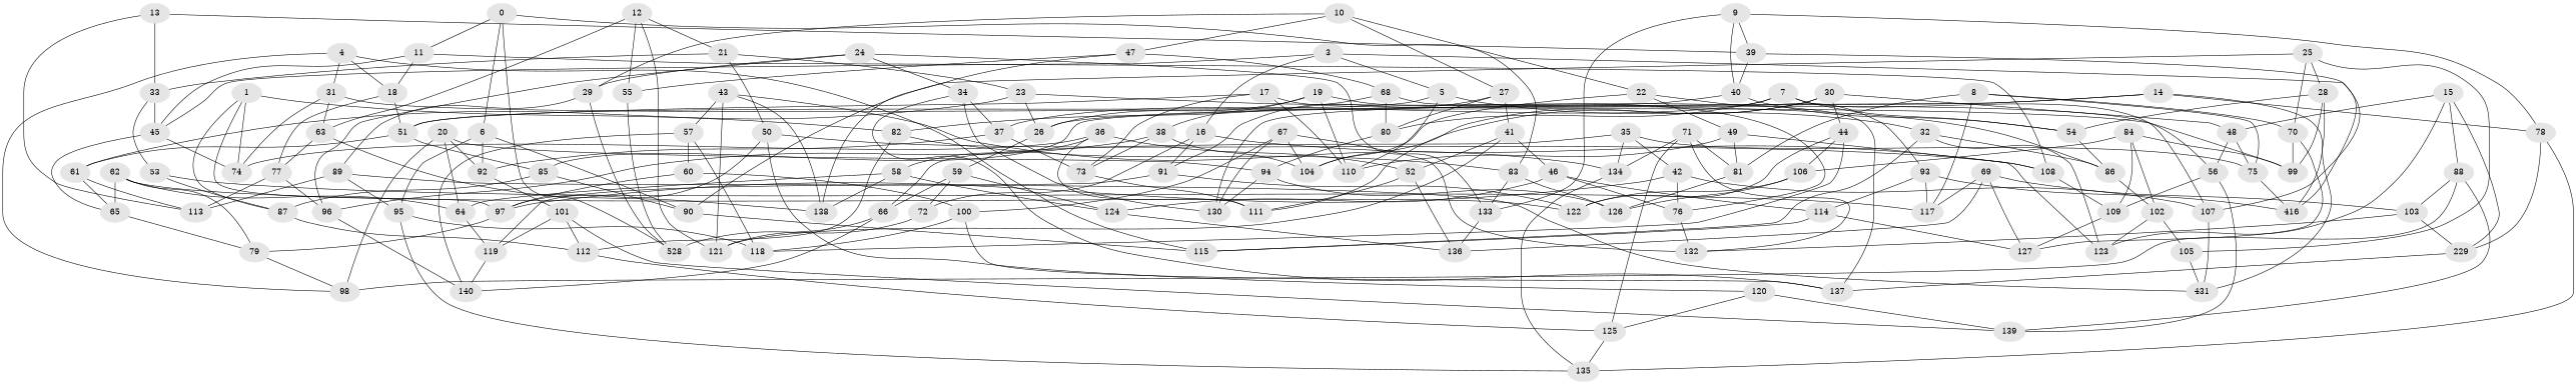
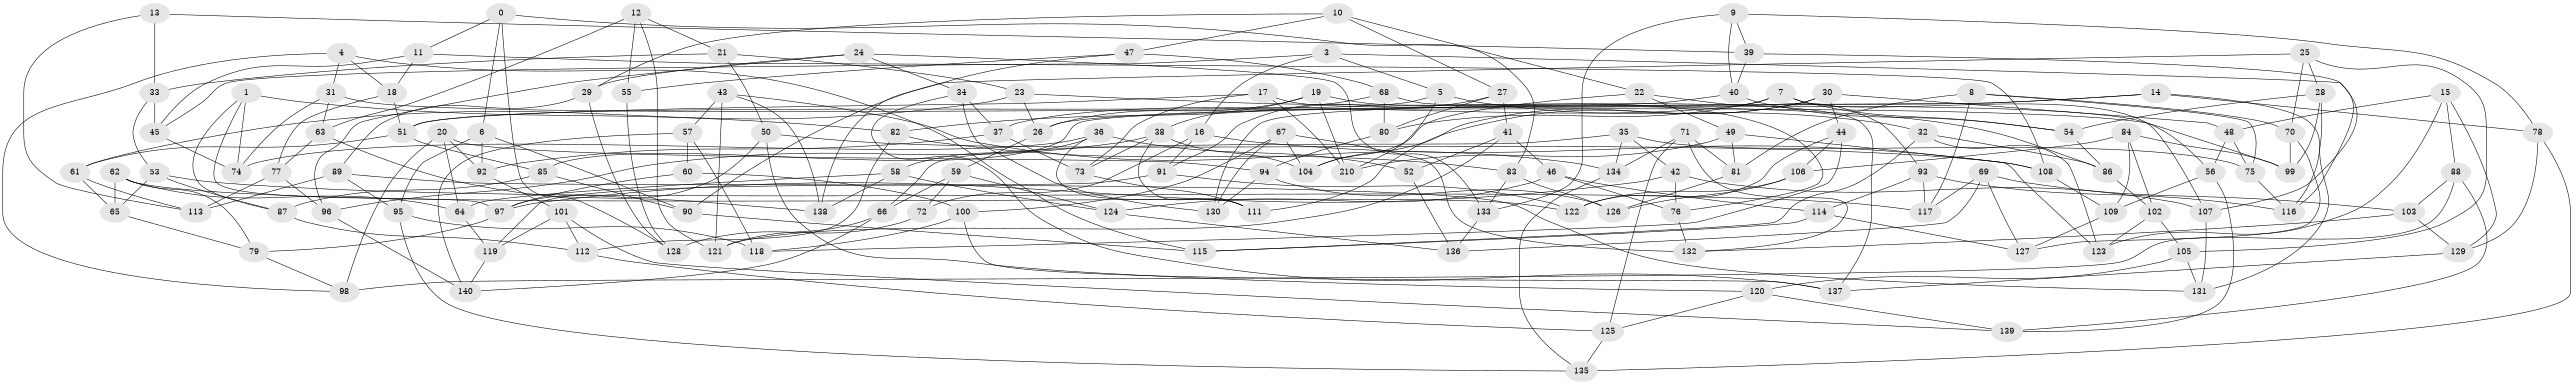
  graph {
    node [color=gray90 style=filled]
    1
    74
    82
    87
    97
    83
    112
    79
    n9 [label=0]
    6
    11
-   128 [label=528]
+   128
    90
    92
    95
    45
    18
    108
    133
    126
    3
    5
    16
-   116 [label=416]
+   116
    32
    51
-   110
+   110 [label=210]
    72
    91
    4
    31
    98
    115
    77
    63
    99
    123
    86
    85
    61
    101
    118
    135
    7
    37
    54
    80
    107
    73
    94
-   131 [label=431]
+   131
    8
    70
    75
    81
    117
    127
    9
    39
    40
    78
    130
-   129 [label=229]
+   129
    136
    10
    22
    27
    29
    47
    49
    93
    104
    41
    89
    55
    138
    68
    109
    12
    21
    121
    33
    23
    50
    13
    113
    53
    14
    26
    59
    15
    48
    88
    56
    139
    103
    137
    122
    119
    17
    111
    96
    19
    38
    76
    132
    20
    64
    120
    114
    65
    102
    24
    34
    140
    25
    28
    105
    66
    124
    52
    46
    30
    44
    106
    35
    42
    134
    36
    58
    43
    57
    60
    125
    100
    62
    67
    69
    71
    84
    1 -- 74
    1 -- 82
    1 -- 87
    1 -- 97
    82 -- 83
    82 -- 112
    87 -- 112
    97 -- 79
    83 -- 133
    83 -- 126
    112 -- 125
    79 -- 98
    n9 -- 83
    n9 -- 6
    n9 -- 11
    n9 -- 128
    6 -- 90
    6 -- 92
    6 -- 95
    11 -- 45
    11 -- 18
    11 -- 108
    90 -- 115
    92 -- 101
    95 -- 118
    95 -- 135
    45 -- 74
    18 -- 51
    18 -- 77
    108 -- 109
    133 -- 136
    3 -- 45
    3 -- 5
    3 -- 16
    3 -- 116
    5 -- 32
    5 -- 51
    5 -- 110
    16 -- 108
    16 -- 72
    16 -- 91
    32 -- 115
    32 -- 123
    32 -- 86
    51 -- 85
    51 -- 61
    72 -- 128
    91 -- 122
    91 -- 119
    4 -- 18
    4 -- 31
    4 -- 98
    4 -- 115
    31 -- 74
    31 -- 63
    31 -- 99
    77 -- 113
    77 -- 96
    63 -- 77
    63 -- 138
    86 -- 102
    85 -- 87
    85 -- 90
    61 -- 113
    61 -- 65
    101 -- 112
    101 -- 139
    101 -- 119
    7 -- 37
    7 -- 54
    7 -- 80
    7 -- 107
    37 -- 92
    37 -- 73
    54 -- 86
    80 -- 94
    107 -- 131
    73 -- 111
    94 -- 126
    94 -- 130
    8 -- 70
    8 -- 75
    8 -- 81
    8 -- 117
    70 -- 99
    70 -- 127
    75 -- 116
    81 -- 126
    9 -- 133
    9 -- 39
    9 -- 40
    9 -- 78
    39 -- 107
    39 -- 40
    40 -- 54
    40 -- 130
    78 -- 135
    78 -- 129
    129 -- 137
    10 -- 22
    10 -- 27
    10 -- 29
    10 -- 47
    22 -- 49
    22 -- 93
    22 -- 104
    27 -- 91
    27 -- 80
    27 -- 41
    29 -- 128
    29 -- 89
    47 -- 55
    47 -- 138
    47 -- 68
    49 -- 110
    49 -- 123
    49 -- 81
    93 -- 116
    93 -- 117
    93 -- 114
    41 -- 121
    41 -- 52
    41 -- 46
    89 -- 95
    89 -- 131
    89 -- 113
    55 -- 128
    68 -- 82
    68 -- 80
    68 -- 137
    109 -- 127
    12 -- 63
    12 -- 55
    12 -- 21
    12 -- 121
    21 -- 33
    21 -- 23
    21 -- 50
    33 -- 45
    33 -- 53
    23 -- 86
    23 -- 61
    23 -- 26
    50 -- 97
    50 -- 108
    50 -- 120
    13 -- 39
    13 -- 33
    13 -- 113
    53 -- 87
    53 -- 117
-   45 -- 65
+   53 -- 65
    14 -- 85
    14 -- 131
    14 -- 78
    14 -- 26
    26 -- 59
    59 -- 72
    59 -- 66
    59 -- 124
    15 -- 123
    15 -- 129
    15 -- 48
    15 -- 88
    48 -- 75
    48 -- 56
    88 -- 98
    88 -- 139
    88 -- 103
    56 -- 109
    56 -- 139
    103 -- 129
    103 -- 132
    119 -- 140
    17 -- 51
    17 -- 110
    17 -- 73
    17 -- 56
    96 -- 140
    19 -- 110
    19 -- 26
    19 -- 38
    19 -- 76
    38 -- 73
    38 -- 104
    38 -- 96
    76 -- 132
    20 -- 92
    20 -- 98
    20 -- 94
    20 -- 64
    64 -- 119
    120 -- 139
    120 -- 125
    114 -- 115
    114 -- 127
    65 -- 79
    102 -- 123
    102 -- 105
    24 -- 133
    24 -- 29
    24 -- 96
    24 -- 34
    34 -- 37
    34 -- 130
    34 -- 137
    25 -- 90
    25 -- 70
    25 -- 28
    25 -- 105
    28 -- 116
    28 -- 99
    28 -- 54
    105 -- 131
+   105 -- 120
    66 -- 121
    66 -- 140
    124 -- 136
    52 -- 136
-   52 -- 111
+   38 -- 111
    46 -- 76
    46 -- 114
    46 -- 124
    30 -- 104
    30 -- 48
    30 -- 111
    30 -- 44
    44 -- 118
    44 -- 122
    44 -- 106
    106 -- 126
    106 -- 122
    35 -- 75
    35 -- 66
    35 -- 42
    35 -- 134
    42 -- 97
    42 -- 107
    42 -- 76
    134 -- 135
    36 -- 74
    36 -- 111
    36 -- 52
    36 -- 58
    58 -- 138
    58 -- 64
    58 -- 124
    43 -- 138
    43 -- 121
    43 -- 134
    43 -- 57
    57 -- 118
    57 -- 140
    57 -- 60
    60 -- 97
    60 -- 100
    125 -- 135
    100 -- 118
    100 -- 137
    62 -- 79
    62 -- 122
    62 -- 64
    62 -- 65
    67 -- 130
    67 -- 104
    67 -- 132
    67 -- 100
    69 -- 117
    69 -- 127
    69 -- 136
    69 -- 103
    71 -- 81
    71 -- 132
    71 -- 134
    71 -- 125
    84 -- 99
    84 -- 109
    84 -- 102
    84 -- 106
  }
